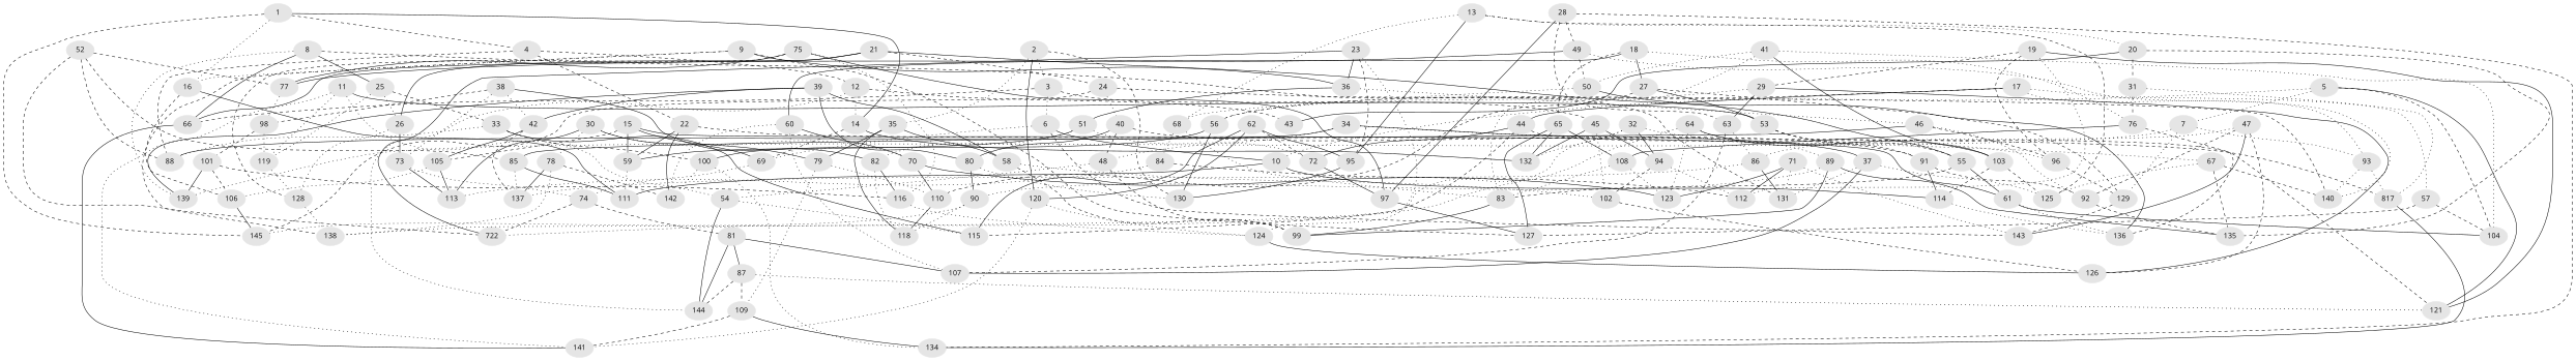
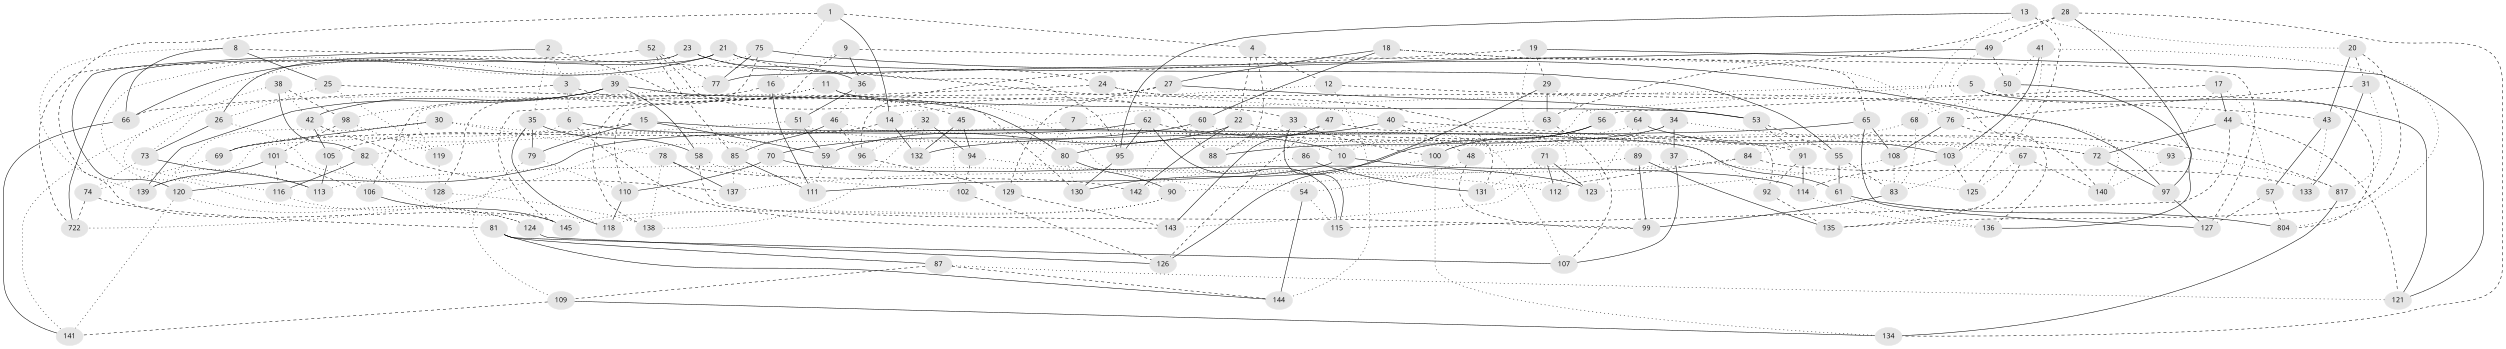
  graph {
    fontname="Open Sans"
    node [color=gray90 fontname="Open Sans" style=filled]
    edge [fontname="Open Sans" style=solid]
    1
    4
    14
    16
    145
    12
    22
    88
    69
    132
    111
    106
    2
    3
    35
    120
    130
    6
    45
    66
    79
    58
    118
    141
    124
    10
    143
    94
    102
    43
    144
    59
    n33 [label=817]
    142
    5
    7
-   104
+   104 [label=804]
    121
    93
    129
    139
    114
    74
    140
    8
    25
    131
    119
    26
    33
    9
    36
    127
    138
    46
    51
    136
    11
    53
    54
    55
    91
    115
    128
    57
+   133
    13
    20
    68
    95
    125
    31
    135
    83
    84
    15
    61
    105
    110
    109
    113
    17
    44
    56
    72
    100
    18
    27
    60
    65
    76
    70
    107
    108
    19
    29
    96
    112
    63
    126
    21
    24
    40
    73
    134
    23
    n107 [label=722]
    48
    80
    28
    49
    97
    50
    77
    86
    30
    78
    123
    137
    32
    34
    37
    67
    99
    85
    92
    82
    38
    42
    98
    116
    101
    39
    90
    41
    103
    47
    52
    62
    64
    89
    81
    71
    87
    75
    1 -- 4 [style=dashed]
    1 -- 14
    1 -- 16 [style=dotted]
    1 -- 145 [style=dashed]
    4 -- 12 [style=dashed]
    4 -- 22 [style=dashed]
    4 -- 88 [style=dashed]
    14 -- 69 [style=dashed]
    14 -- 132
    16 -- 111
    16 -- 106 [style=dashed]
    12 -- 14 [style=dotted]
    12 -- 43 [style=dashed]
    12 -- 144 [style=dotted]
    22 -- 59
    22 -- n33 [style=dashed]
    22 -- 142
    69 -- 74 [style=dotted]
    106 -- 145
    2 -- 3 [style=dotted]
    2 -- 35 [style=dotted]
    2 -- 120
    2 -- 130 [style=dashed]
    3 -- 6 [style=dotted]
    3 -- 45 [style=dashed]
    3 -- 66 [style=dashed]
    35 -- 79
    35 -- 58
    35 -- 118
    120 -- 141 [style=dotted]
    120 -- 124 [style=dotted]
    6 -- 69 [style=dotted]
    6 -- 10
    6 -- 143 [style=dashed]
    45 -- 132
    45 -- 94
    45 -- 102 [style=dotted]
    66 -- 141
    79 -- 110 [style=dotted]
    79 -- 109 [style=dotted]
    58 -- 102 [style=dotted]
    58 -- 99 [style=dashed]
    124 -- 126
    10 -- 111
    10 -- 114
    94 -- 102 [style=dashed]
    94 -- 112 [style=dotted]
    102 -- 126 [style=dashed]
+   43 -- 57
+   43 -- 133 [style=dotted]
    59 -- 111 [style=dotted]
    n33 -- 134
    5 -- 10 [style=dotted]
    5 -- 7 [style=dotted]
    5 -- 104 [style=dashed]
    5 -- 121
    7 -- 93 [style=dotted]
    7 -- 129 [style=dotted]
    7 -- 139 [style=dotted]
    93 -- n33 [style=dotted]
    93 -- 140 [style=dotted]
    129 -- 143 [style=dashed]
    114 -- 136 [style=dotted]
    74 -- n107 [style=dashed]
    74 -- 81 [style=dashed]
    8 -- 66
    8 -- 139 [style=dotted]
    8 -- 25
    8 -- 131 [style=dashed]
    25 -- 119 [style=dotted]
    25 -- 26 [style=dotted]
    25 -- 33 [style=dashed]
    119 -- 128 [style=dotted]
    26 -- 128 [style=dotted]
    26 -- 73
    33 -- 88 [style=dotted]
    33 -- 115
    33 -- 100 [style=dashed]
    9 -- 16 [style=dotted]
    9 -- 36
    9 -- 127 [style=dashed]
    9 -- 138 [style=dashed]
    36 -- 46 [style=dotted]
    36 -- 51
    46 -- 96 [style=dashed]
    46 -- 85
    46 -- 92 [style=dotted]
    51 -- 59
    51 -- 72 [style=dotted]
    51 -- 82 [style=dotted]
    11 -- 141 [style=dotted]
    11 -- 119 [style=dotted]
    11 -- 53
    11 -- 54 [style=dotted]
    53 -- 55 [style=dashed]
    53 -- 91 [style=dashed]
    54 -- 144
    54 -- 115 [style=dotted]
    55 -- 83 [style=dashed]
    55 -- 61
    91 -- 114
    91 -- 92 [style=dashed]
    128 -- 138 [style=dotted]
    57 -- 104 [style=dashed]
    57 -- 127 [style=dashed]
    13 -- 20 [style=dotted]
    13 -- 68 [style=dotted]
    13 -- 95
    13 -- 125 [style=dashed]
    20 -- 43
    20 -- 31 [style=dashed]
    20 -- 135 [style=dashed]
    68 -- 83 [style=dotted]
    68 -- 84 [style=dotted]
    95 -- 130
    31 -- n33 [style=dotted]
+   31 -- 133
    31 -- 76 [style=dashed]
    83 -- 99
+   84 -- 133 [style=dashed]
    84 -- 113 [style=dotted]
    84 -- 112 [style=dashed]
    15 -- 79
    15 -- 59
    15 -- 61
    15 -- 105 [style=dashed]
    61 -- 104
    61 -- 136 [style=dotted]
    105 -- 106 [style=dotted]
    105 -- 113
    110 -- 118
    109 -- 141 [style=dashed]
    109 -- 134
    17 -- 93 [style=dotted]
    17 -- 57 [style=dotted]
    17 -- 44
    17 -- 56 [style=dashed]
    44 -- 121 [style=dashed]
    44 -- 115 [style=dashed]
    44 -- 72
    56 -- 130
    56 -- 100
    72 -- 97
    100 -- 142 [style=dotted]
    100 -- 134 [style=dotted]
    18 -- 27
    18 -- 60
    18 -- 65 [style=dashed]
    18 -- 76 [style=dotted]
    27 -- 129 [style=dashed]
    27 -- 53
    27 -- 110 [style=dashed]
    60 -- 142 [style=dotted]
    60 -- 70
    60 -- 107 [style=dotted]
    65 -- 132
    65 -- 127
    65 -- 108
    76 -- 136 [style=dashed]
    76 -- 108
    70 -- 110
    70 -- 123
    108 -- 83 [style=dotted]
    108 -- 123 [style=dotted]
    19 -- 121
    19 -- 29 [style=dashed]
    19 -- 96 [style=dashed]
    19 -- 112 [style=dotted]
    29 -- 56 [style=dotted]
    29 -- 63
    29 -- 126
    96 -- 129 [style=dashed]
    63 -- 107 [style=dashed]
    63 -- 86 [style=dotted]
    21 -- 66
    21 -- 26
    21 -- 55
    21 -- 24 [style=dashed]
    24 -- 145 [style=dashed]
    24 -- 140 [style=dashed]
    24 -- 40 [style=dotted]
    40 -- 91 [style=dashed]
    40 -- 48 [style=dashed]
    40 -- 80
    73 -- 74 [style=dotted]
    73 -- 113
    23 -- 124 [style=dotted]
    23 -- 36
    23 -- 95 [style=dashed]
    23 -- n107
    48 -- 54 [style=dotted]
    48 -- 99 [style=dashed]
    80 -- 130 [style=dotted]
    80 -- 90
    28 -- 63 [style=dashed]
    28 -- 134 [style=dashed]
    28 -- 49 [style=dashed]
    28 -- 97
    49 -- 140 [style=dotted]
    49 -- 50 [style=dashed]
    49 -- 77
    97 -- 127
    50 -- 136
    50 -- 68 [style=dotted]
    77 -- 98 [style=dotted]
    86 -- 131
    86 -- 137 [style=dotted]
    30 -- 69
-   30 -- 113
+   30 -- 113 [style=dotted]
    30 -- 70 [style=dotted]
    30 -- 78 [style=dotted]
    78 -- 142 [style=dashed]
    78 -- 138 [style=dotted]
    78 -- 137
    32 -- 132 [style=dotted]
    32 -- 94
    32 -- 138 [style=dotted]
    32 -- 96 [style=dotted]
    34 -- 88
    34 -- 48 [style=dotted]
    34 -- 37
    34 -- 67 [style=dotted]
    37 -- 131 [style=dotted]
    37 -- 125 [style=dotted]
    37 -- 107
    67 -- 140 [style=dashed]
    67 -- 125 [style=dotted]
    67 -- 135 [style=dashed]
    85 -- 111
    85 -- 137 [style=dotted]
    92 -- 135 [style=dashed]
    82 -- 118 [style=dotted]
    82 -- 116
    38 -- 73 [style=dotted]
    38 -- 82
    38 -- 42 [style=dotted]
    38 -- 98 [style=dashed]
    42 -- 105
    42 -- 137 [style=dashed]
    98 -- 119 [style=dotted]
    98 -- 101 [style=dashed]
    116 -- 124 [style=dotted]
    101 -- 106 [style=dashed]
    101 -- 139
    101 -- 116 [style=dashed]
    39 -- 58
    39 -- 139
    39 -- 80
    39 -- 42
    90 -- 145 [style=dotted]
    90 -- 118 [style=dotted]
    41 -- 104 [style=dotted]
    41 -- 83 [style=dotted]
    41 -- 50 [style=dotted]
    41 -- 103
    103 -- 114 [style=dashed]
    103 -- 125 [style=dashed]
    47 -- 143
    47 -- 126 [style=dashed]
    47 -- 86 [style=dotted]
    47 -- 92 [style=dashed]
    52 -- 88 [style=dashed]
    52 -- n107 [style=dashed]
    52 -- 77 [style=dashed]
    52 -- 85 [style=dashed]
    62 -- 120
    62 -- 115
    62 -- 95
    62 -- 72 [style=dashed]
    64 -- n107 [style=dotted]
    64 -- 123 [style=dotted]
    64 -- 103
    64 -- 89 [style=dotted]
    89 -- 135
    89 -- 99
    89 -- 90 [style=dotted]
    81 -- 144
    81 -- 107
    81 -- 87
    71 -- 143 [style=dotted]
    71 -- 131 [style=dotted]
    71 -- 112
    71 -- 123
    87 -- 144 [style=dashed]
    87 -- 121 [style=dotted]
    87 -- 109 [style=dashed]
    75 -- 128 [style=dashed]
    75 -- 97
    75 -- 77
    75 -- 116 [style=dotted]
  }
